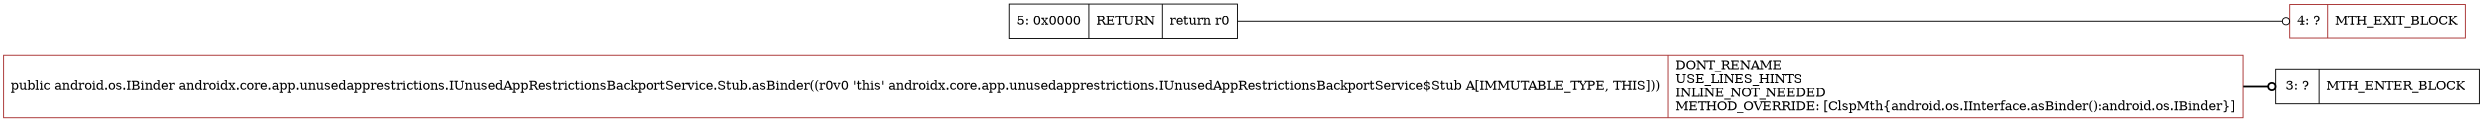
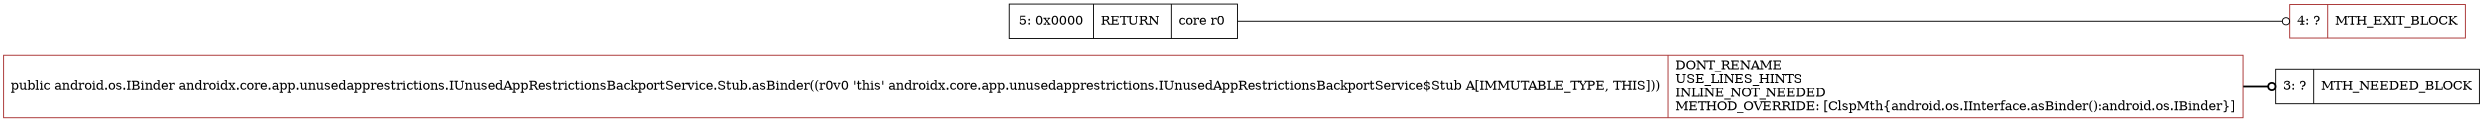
  digraph {
    rankdir=LR
    node [color=black shape=record]
    edge [arrowhead=odot]
-   n1 [label="{3\:\ ?|MTH_ENTER_BLOCK\l}"]
-   n2 [label="{5\:\ 0x0000|RETURN\l|return r0\l}"]
+   n1 [label="{3\:\ ?|MTH_NEEDED_BLOCK\l}"]
+   n2 [label="{5\:\ 0x0000|RETURN\l|core r0\l}"]
    n3 [color=brown label="{4\:\ ?|MTH_EXIT_BLOCK\l}"]
    n4 [color=brown label="{public android.os.IBinder androidx.core.app.unusedapprestrictions.IUnusedAppRestrictionsBackportService.Stub.asBinder((r0v0 'this' androidx.core.app.unusedapprestrictions.IUnusedAppRestrictionsBackportService$Stub A[IMMUTABLE_TYPE, THIS]))  | DONT_RENAME\lUSE_LINES_HINTS\lINLINE_NOT_NEEDED\lMETHOD_OVERRIDE: [ClspMth\{android.os.IInterface.asBinder():android.os.IBinder\}]\l}"]
    n2 -> n3 [style=solid]
    n4 -> n1 [style=bold]
  }
